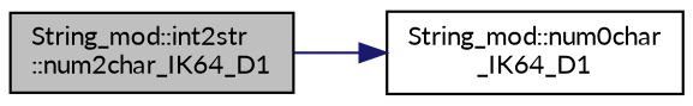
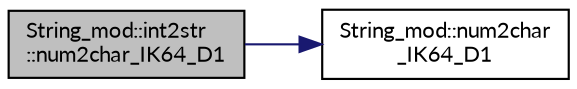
  digraph {
    rankdir=LR
    fontname=Lato
    node [color=black fontname=Lato fontsize=10 shape=record style=filled]
    n1 [fillcolor=grey75 fontcolor=black height=0.2 label="String_mod::int2str\l::num2char_IK64_D1" width=0.4]
-   n2 [fillcolor=white height=0.2 label="String_mod::num0char\l_IK64_D1" width=0.4]
+   n2 [fillcolor=white height=0.2 label="String_mod::num2char\l_IK64_D1" width=0.4]
    n1 -> n2 [color=midnightblue fontname=Lato fontsize=10 labelfontname=Helvetica labelfontsize=10 style=solid]
  }
